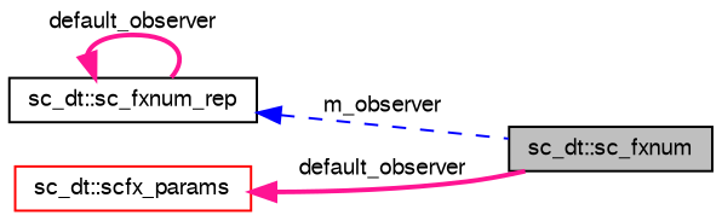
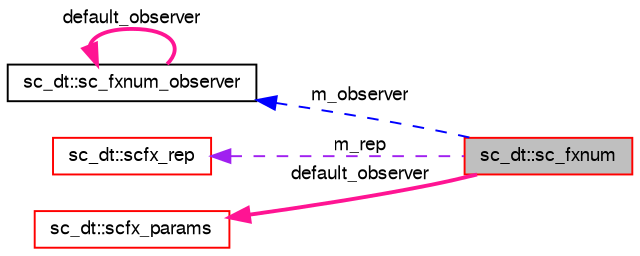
  digraph {
    rankdir=LR
    node [color=black fillcolor=white fontname=FreeSans fontsize=10 shape=record style=filled]
    edge [color=deeppink dir=back fontname=FreeSans fontsize=10 labelfontname=FreeSans labelfontsize=10 style=dashed]
-   n1 [fillcolor=grey75 fontcolor=black height=0.2 label="sc_dt::sc_fxnum" width=0.4]
-   n2 [height=0.2 label="sc_dt::sc_fxnum_rep" width=0.4]
+   n1 [color=red fillcolor=grey75 fontcolor=black height=0.2 label="sc_dt::sc_fxnum" width=0.4]
+   n2 [height=0.2 label="sc_dt::sc_fxnum_observer" width=0.4]
+   n3 [color=red height=0.2 label="sc_dt::scfx_rep" width=0.4]
    n4 [color=red height=0.2 label="sc_dt::scfx_params" width=0.4]
    n2 -> n1 [color=blue label=m_observer]
    n2 -> n2 [label=default_observer style=bold]
+   n3 -> n1 [color=purple label=m_rep]
    n4 -> n1 [label=default_observer style=bold]
  }
